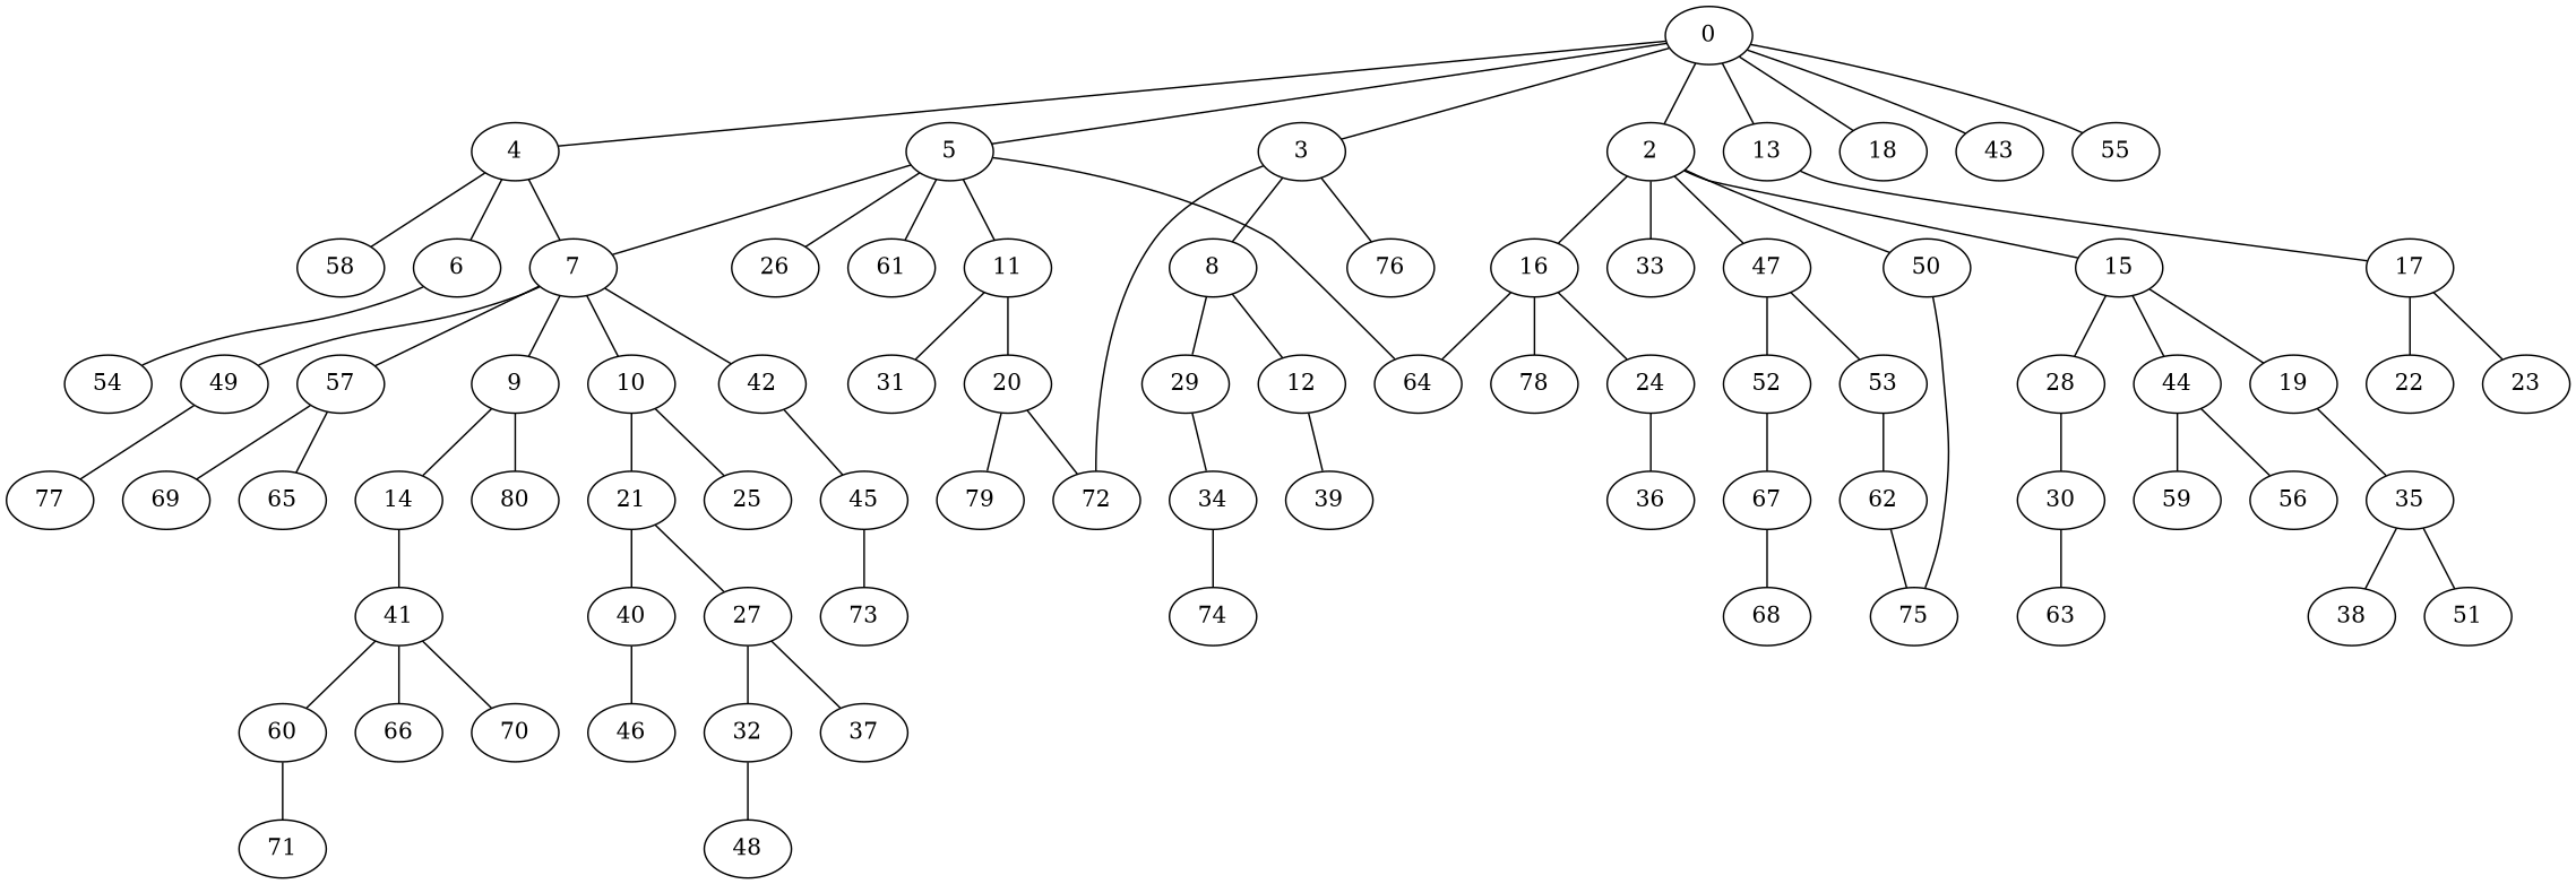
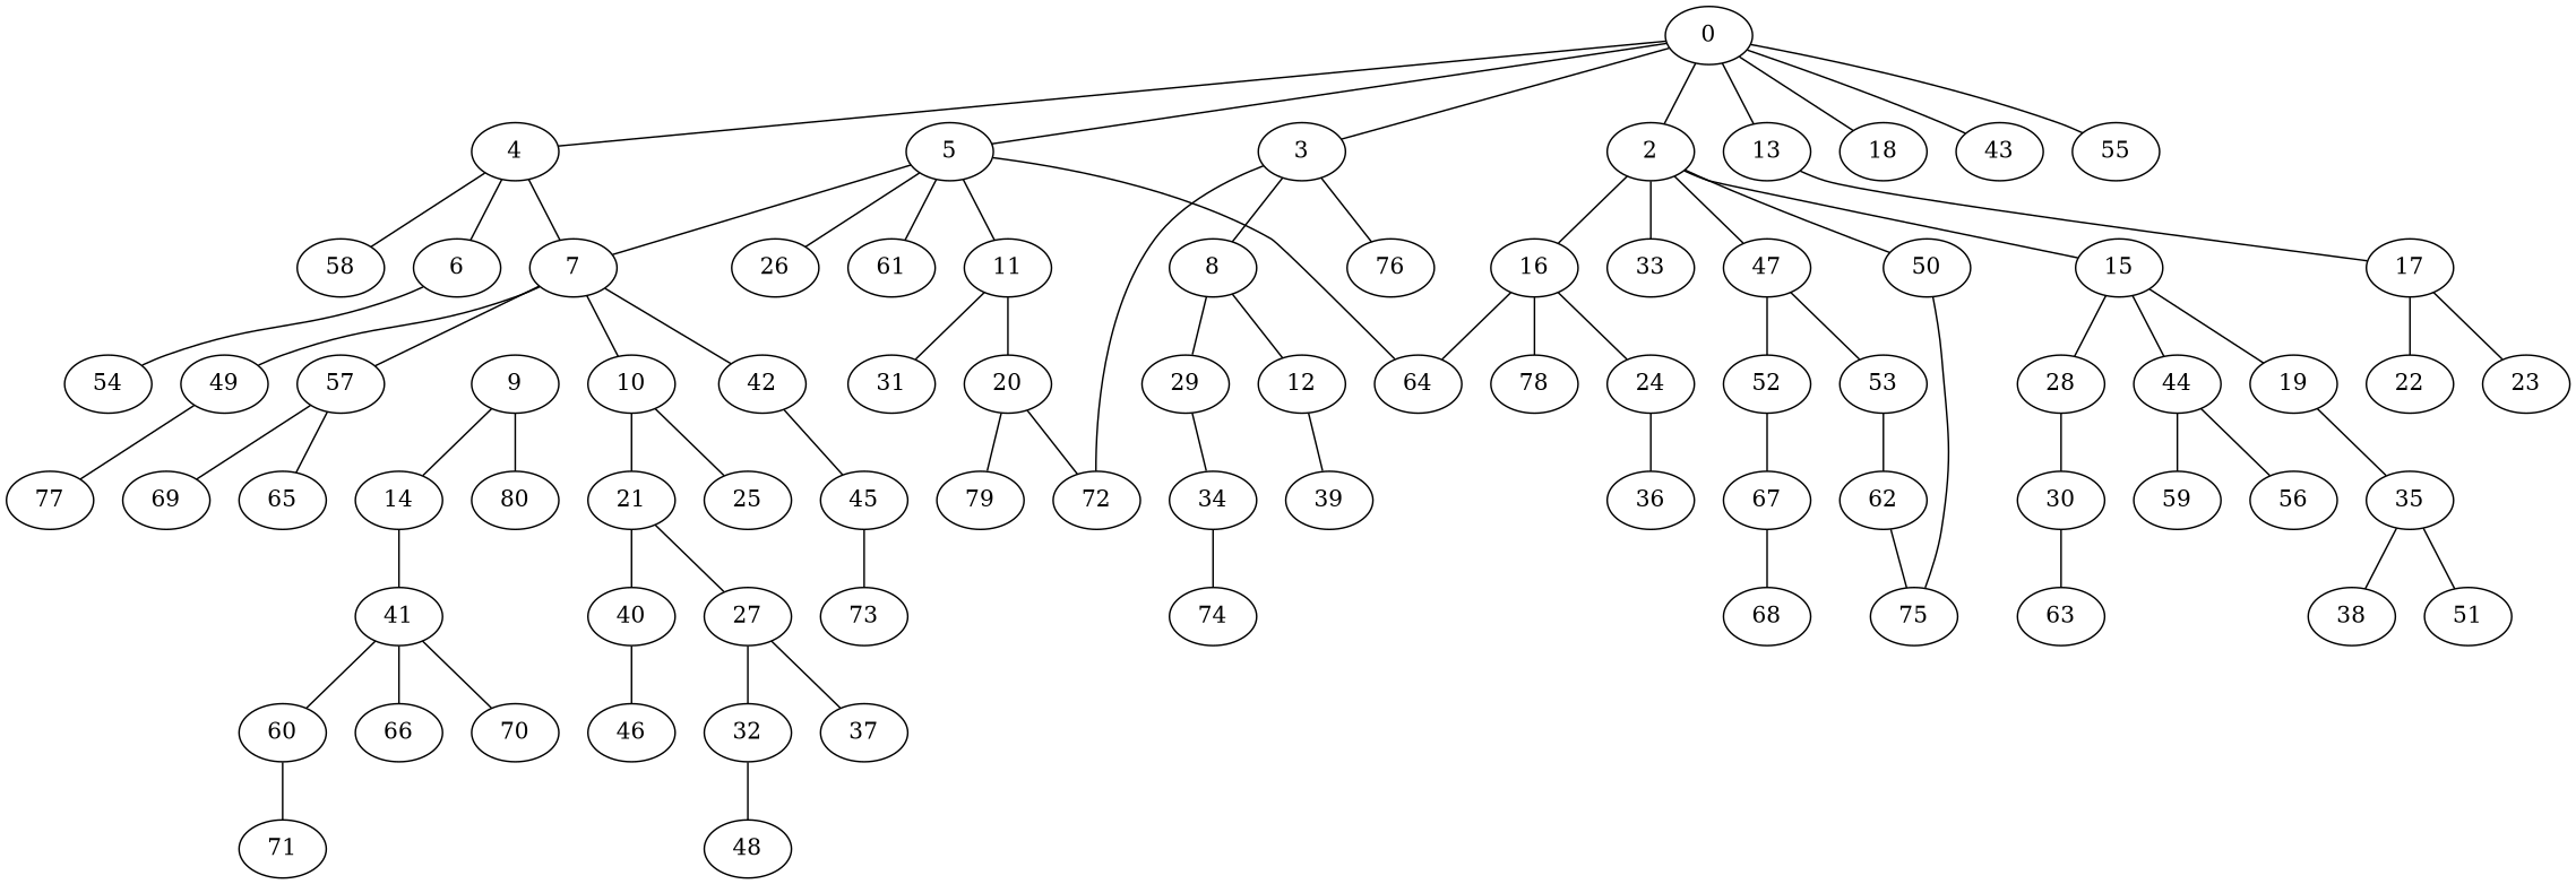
  graph {
    n1 [label=0]
    2
    3
    4
    5
    13
    18
    43
    55
    15
    16
    33
    47
    50
    8
    72
    76
    6
    7
    58
    11
    26
    61
    64
    17
    19
    28
    44
    24
    78
    52
    53
    75
    12
    29
    54
    9
    10
    42
    49
    57
    20
    31
    22
    23
    35
    30
    56
    59
    36
    67
    62
    39
    34
    14
    80
    21
    25
    45
    77
    65
    69
    79
    41
    27
    40
    73
    74
    60
    66
    70
    32
    37
    46
    71
    38
    51
    63
    48
    68
    n1 -- 2
    n1 -- 3
    n1 -- 4
    n1 -- 5
    n1 -- 13
    n1 -- 18
    n1 -- 43
    n1 -- 55
    2 -- 15
    2 -- 16
    2 -- 33
    2 -- 47
    2 -- 50
    3 -- 8
    3 -- 72
    3 -- 76
    4 -- 6
    4 -- 7
    4 -- 58
    5 -- 7
    5 -- 11
    5 -- 26
    5 -- 61
    5 -- 64
    13 -- 17
    15 -- 19
    15 -- 28
    15 -- 44
    16 -- 64
    16 -- 24
    16 -- 78
    47 -- 52
    47 -- 53
    50 -- 75
    8 -- 12
    8 -- 29
    6 -- 54
-   7 -- 9
    7 -- 10
    7 -- 42
    7 -- 49
    7 -- 57
    11 -- 20
    11 -- 31
    17 -- 22
    17 -- 23
    19 -- 35
    28 -- 30
    44 -- 56
    44 -- 59
    24 -- 36
    52 -- 67
    53 -- 62
    12 -- 39
    29 -- 34
    9 -- 14
    9 -- 80
    10 -- 21
    10 -- 25
    42 -- 45
    49 -- 77
    57 -- 65
    57 -- 69
    20 -- 72
    20 -- 79
    35 -- 38
    35 -- 51
    30 -- 63
    67 -- 68
    62 -- 75
    34 -- 74
    14 -- 41
    21 -- 27
    21 -- 40
    45 -- 73
    41 -- 60
    41 -- 66
    41 -- 70
    27 -- 32
    27 -- 37
    40 -- 46
    60 -- 71
    32 -- 48
  }
